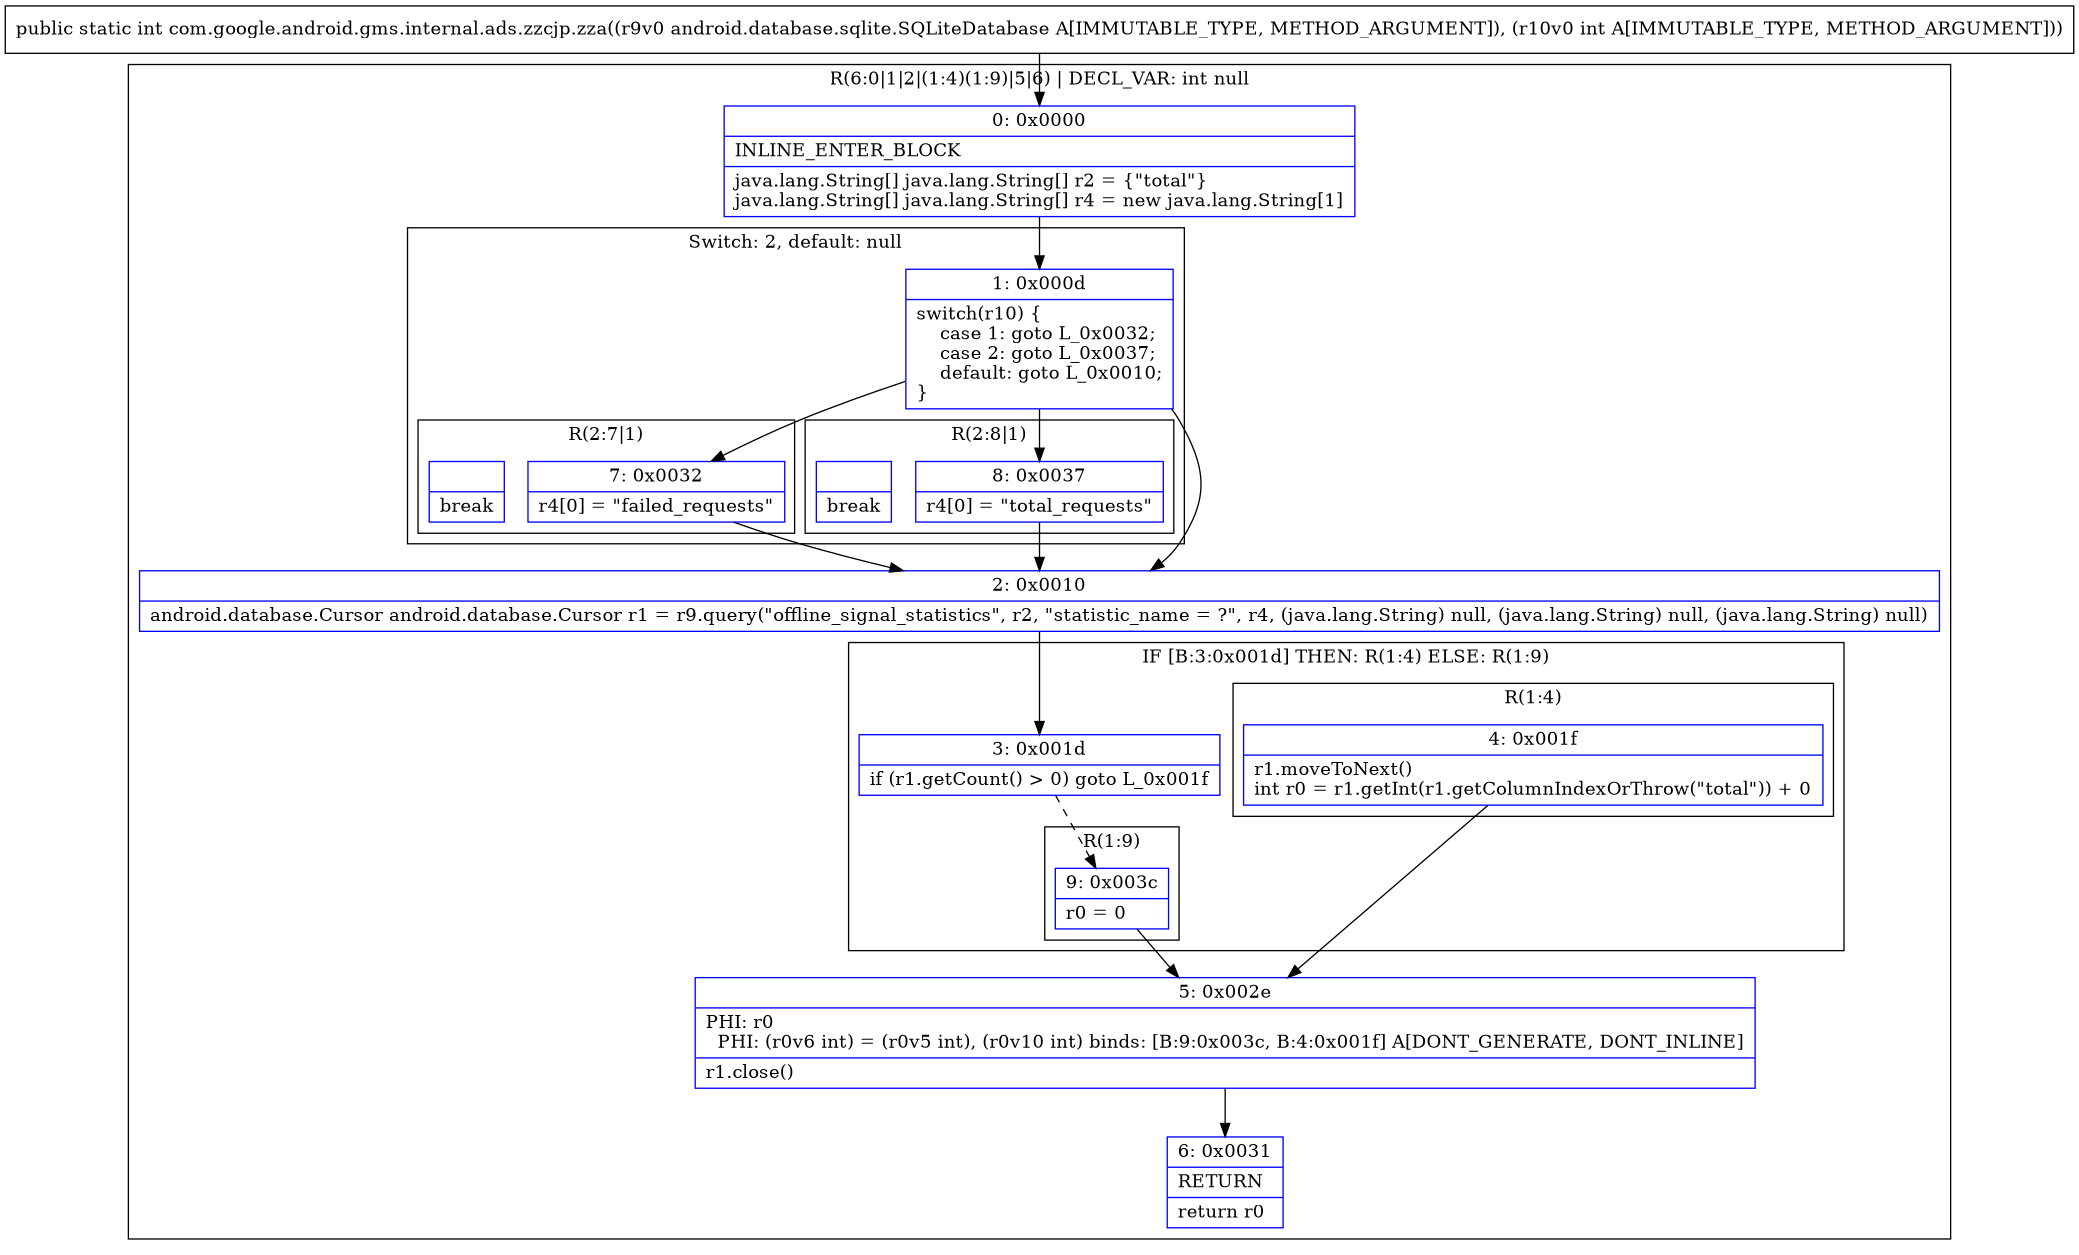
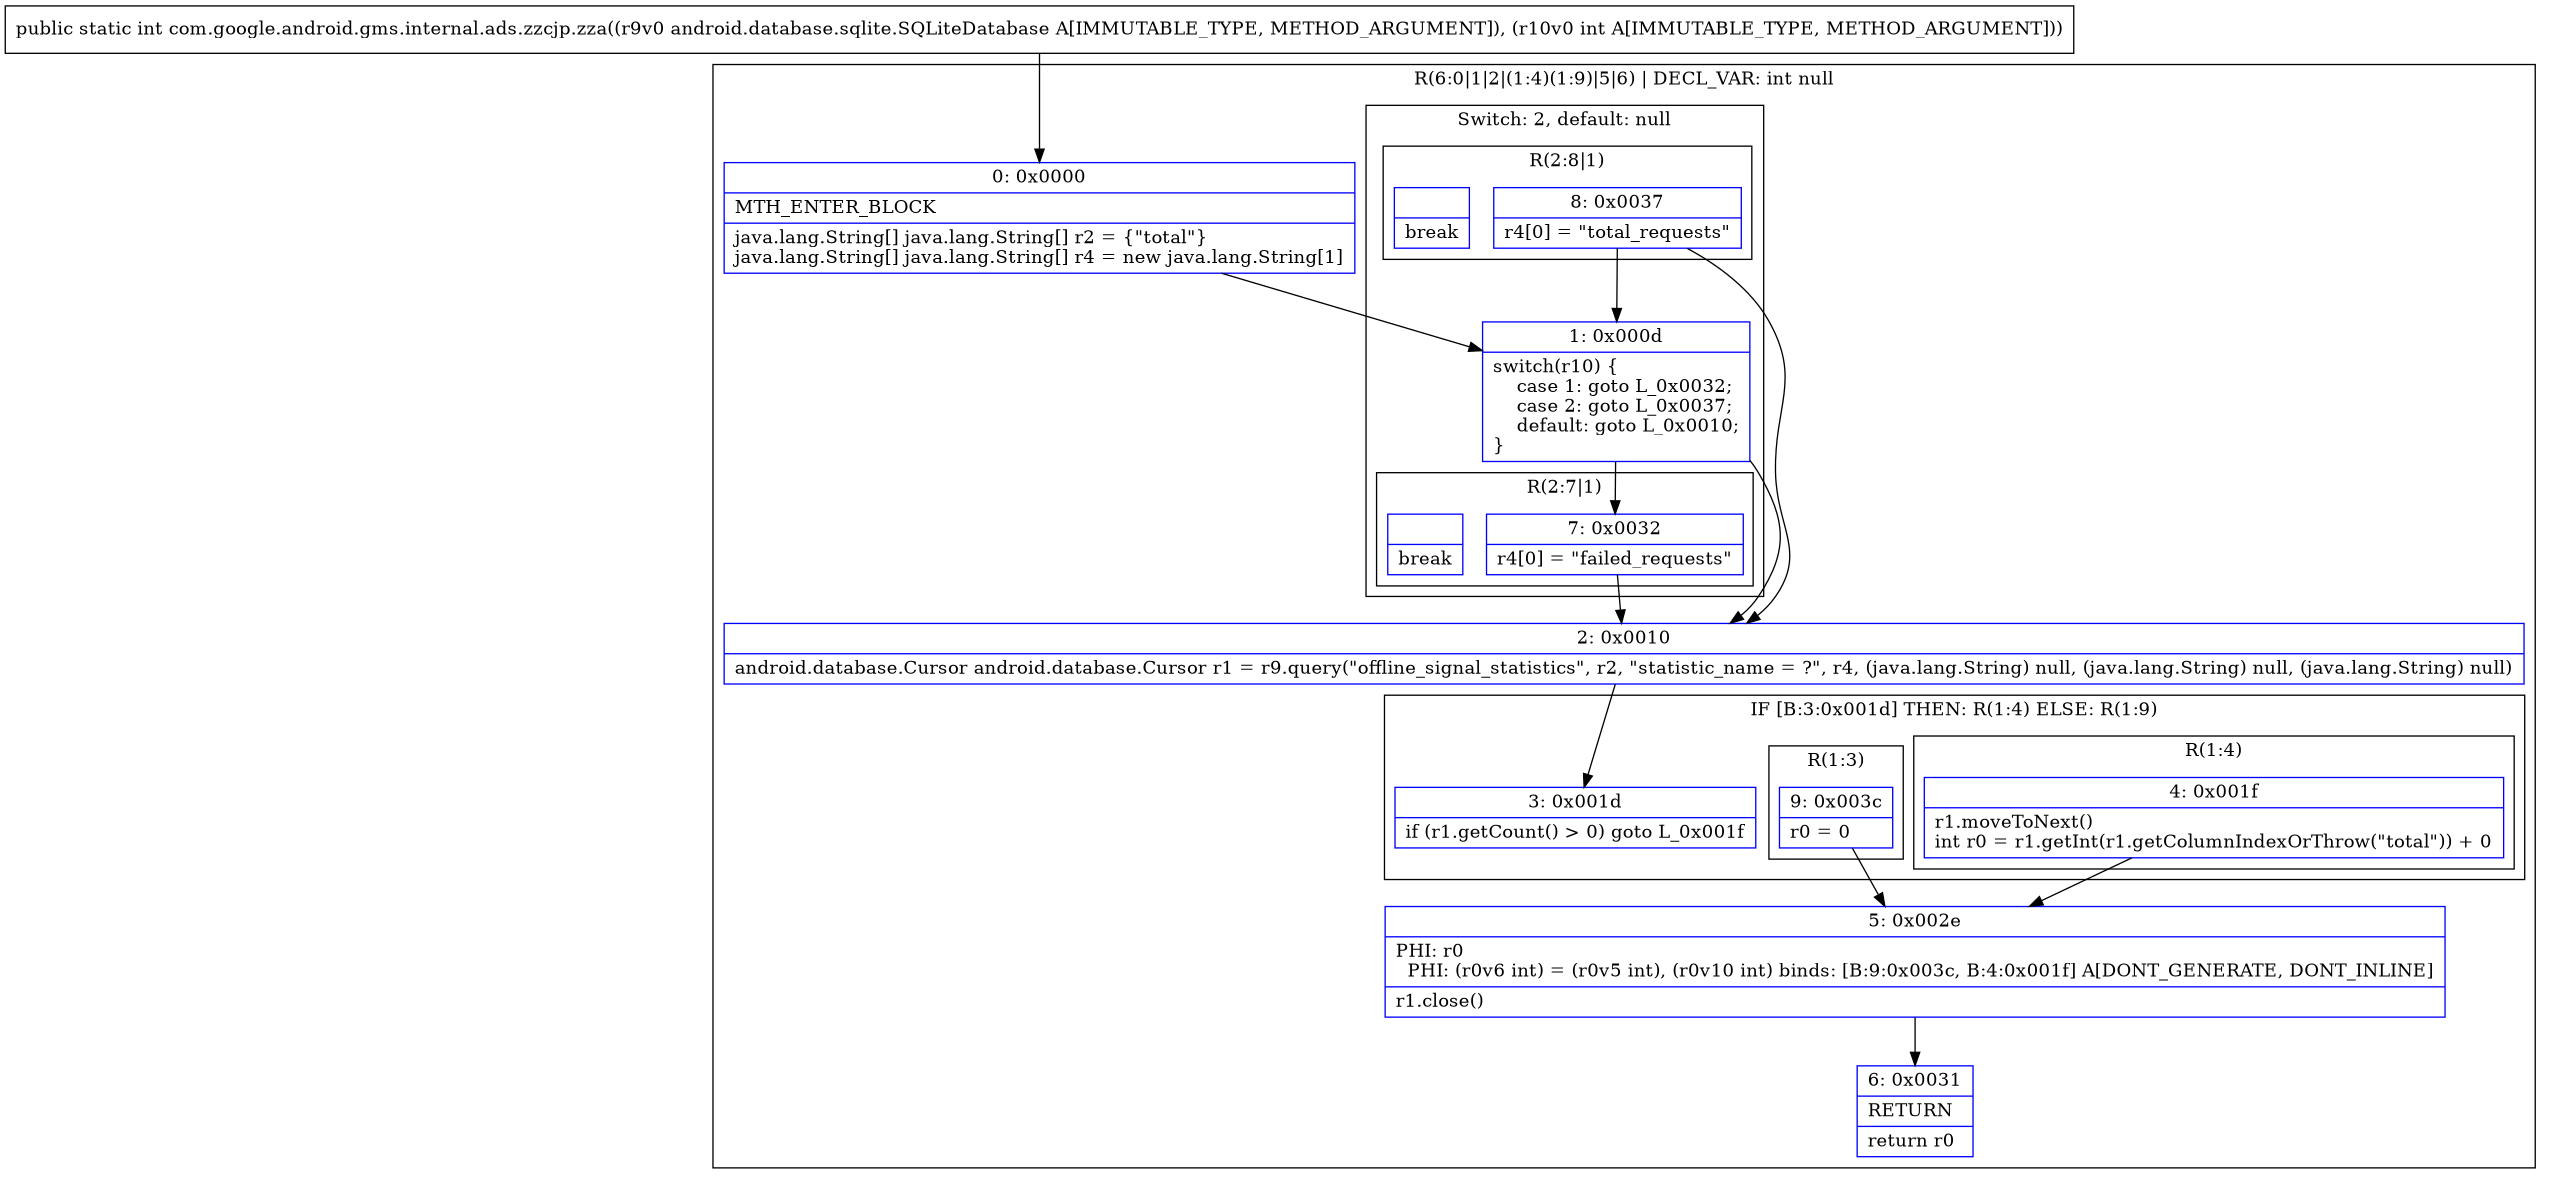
  digraph {
    node [color=blue shape=record]
    n1 [label="{7\:\ 0x0032|r4[0] = \"failed_requests\"\l}"]
    n2 [label="{|break\l}"]
    n3 [label="{8\:\ 0x0037|r4[0] = \"total_requests\"\l}"]
    n4 [label="{|break\l}"]
    n5 [label="{1\:\ 0x000d|switch(r10) \{\l    case 1: goto L_0x0032;\l    case 2: goto L_0x0037;\l    default: goto L_0x0010;\l\}\l}"]
    n6 [label="{4\:\ 0x001f|r1.moveToNext()\lint r0 = r1.getInt(r1.getColumnIndexOrThrow(\"total\")) + 0\l}"]
    n7 [label="{9\:\ 0x003c|r0 = 0\l}"]
    n8 [label="{3\:\ 0x001d|if (r1.getCount() \> 0) goto L_0x001f\l}"]
-   n9 [label="{0\:\ 0x0000|INLINE_ENTER_BLOCK\l|java.lang.String[] java.lang.String[] r2 = \{\"total\"\}\ljava.lang.String[] java.lang.String[] r4 = new java.lang.String[1]\l}"]
+   n9 [label="{0\:\ 0x0000|MTH_ENTER_BLOCK\l|java.lang.String[] java.lang.String[] r2 = \{\"total\"\}\ljava.lang.String[] java.lang.String[] r4 = new java.lang.String[1]\l}"]
    n10 [label="{2\:\ 0x0010|android.database.Cursor android.database.Cursor r1 = r9.query(\"offline_signal_statistics\", r2, \"statistic_name = ?\", r4, (java.lang.String) null, (java.lang.String) null, (java.lang.String) null)\l}"]
    n11 [label="{5\:\ 0x002e|PHI: r0 \l  PHI: (r0v6 int) = (r0v5 int), (r0v10 int) binds: [B:9:0x003c, B:4:0x001f] A[DONT_GENERATE, DONT_INLINE]\l|r1.close()\l}"]
    n12 [label="{6\:\ 0x0031|RETURN\l|return r0\l}"]
    n13 [label="{public static int com.google.android.gms.internal.ads.zzcjp.zza((r9v0 android.database.sqlite.SQLiteDatabase A[IMMUTABLE_TYPE, METHOD_ARGUMENT]), (r10v0 int A[IMMUTABLE_TYPE, METHOD_ARGUMENT])) }" color=""]
    subgraph cluster_1 {
      label="R(6:0|1|2|(1:4)(1:9)|5|6) | DECL_VAR: int null\l"
      n9
      n10
      n11
      n12
      subgraph cluster_2 {
        label="Switch: 2, default: null"
        n5
        subgraph cluster_3 {
          label="R(2:7|1)"
          n1
          n2
        }
        subgraph cluster_4 {
          label="R(2:8|1)"
          n3
          n4
        }
      }
      subgraph cluster_5 {
        label="IF [B:3:0x001d] THEN: R(1:4) ELSE: R(1:9)"
        n8
        subgraph cluster_6 {
          label="R(1:4)"
          n6
        }
        subgraph cluster_7 {
-         label="R(1:9)"
+         label="R(1:3)"
          n7
        }
      }
    }
    n1 -> n10
    n3 -> n10
    n5 -> n1
-   n5 -> n3
+   n3 -> n5
    n5 -> n10
    n6 -> n11
    n7 -> n11
-   n8 -> n7 [style=dashed]
    n9 -> n5
    n10 -> n8
    n11 -> n12
    n13 -> n9
  }
